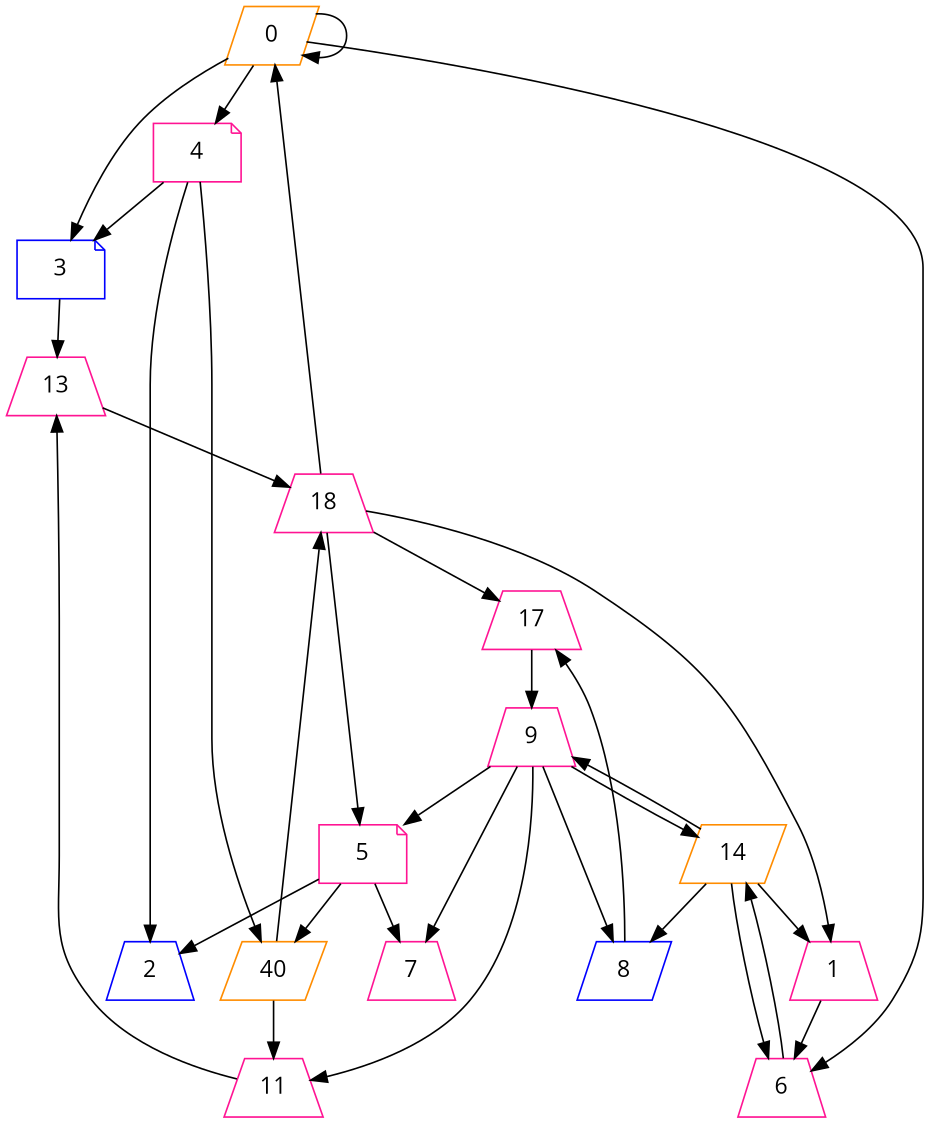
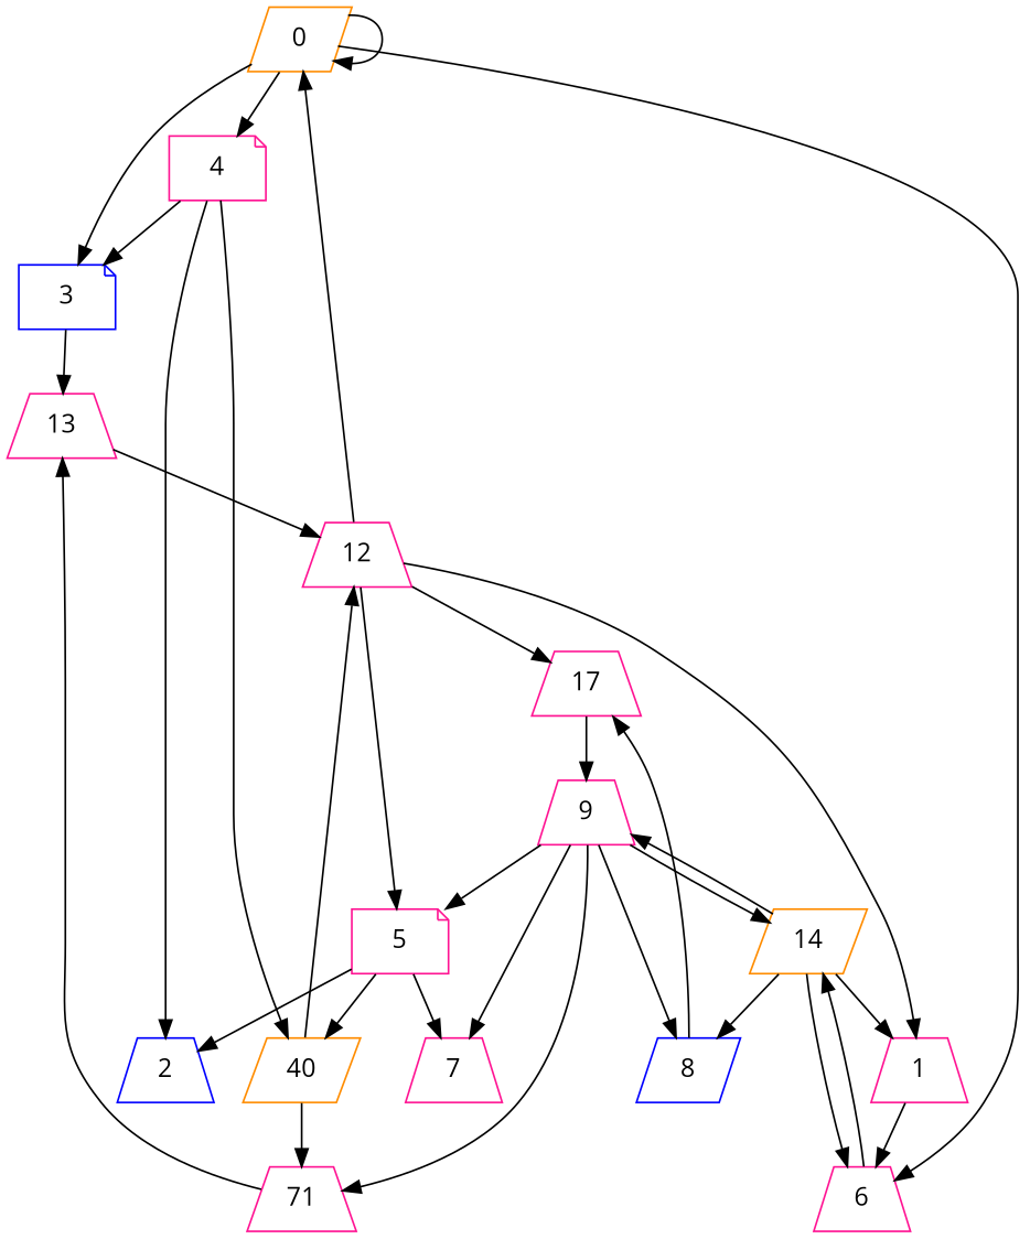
  digraph {
    fontname="Open Sans"
    node [color=deeppink fontname="Open Sans" shape=trapezium]
    edge [fontname="Open Sans"]
    0 [color=darkorange shape=parallelogram]
    3 [color=blue shape=note]
    4 [shape=note]
    6
    13
    2 [color=blue]
    n7 [color=darkorange label=40 shape=parallelogram]
    14 [color=darkorange shape=parallelogram]
-   12 [label=18]
-   11
+   12
+   11 [label=71]
    1
    8 [color=blue shape=parallelogram]
    9
    5 [shape=note]
    n15 [label=17]
    7
    0 -> 0
    0 -> 3
    0 -> 4
    0 -> 6
    3 -> 13
    4 -> 3
    4 -> 2
    4 -> n7
    6 -> 14
    13 -> 12
    n7 -> 12
    n7 -> 11
    14 -> 6
    14 -> 1
    14 -> 8
    14 -> 9
    12 -> 0
    12 -> 1
    12 -> 5
    12 -> n15
    11 -> 13
    1 -> 6
    8 -> n15
    9 -> 14
    9 -> 11
    9 -> 8
    9 -> 5
    9 -> 7
    5 -> 2
    5 -> n7
    5 -> 7
    n15 -> 9
  }
